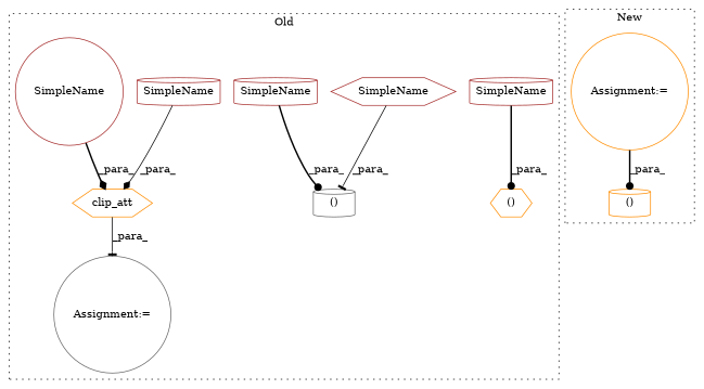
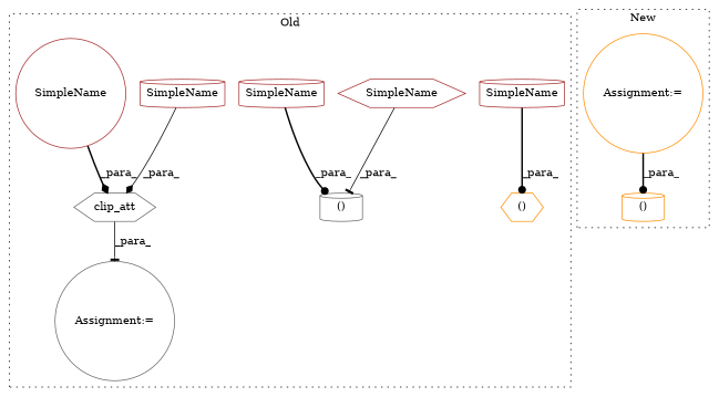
  digraph {
    node [a=42 l=9 s=4764 shape=cylinder color=brown]
    edge [style=bold arrowhead=dot]
-   n1 [a=32 l="9,1" label=clip_att s="4802,4830" shape=hexagon color=darkorange]
+   n1 [a=32 l="9,1" label=clip_att s="4802,4830" shape=hexagon color=gray40]
    n2 [a=106 l=54 label="()" s=4995 shape=hexagon color=darkorange]
    n3 [a=106 l=31 label="()" color=gray40]
    n4 [a=7 l=2 label="Assignment:=" s=4795 shape=circle color=gray40]
    n5 [label=SimpleName shape=hexagon]
    n6 [label=SimpleName s=5016]
    n7 [label=SimpleName s=4811]
    n8 [label=SimpleName s=4786]
    n9 [label=SimpleName s=4821 shape=circle]
    n10 [a=106 l=83 label="()" s=5061 color=darkorange]
    n11 [a=7 l=10 label="Assignment:=" s=4887 shape=circle color=darkorange]
    subgraph cluster_1 {
      label=Old
      style=dotted
      n1
      n2
      n3
      n4
      n5
      n6
      n7
      n8
      n9
    }
    subgraph cluster_2 {
      label=New
      style=dotted
      n10
      n11
    }
    n1 -> n4 [label=_para_ style=solid arrowhead=tee]
    n5 -> n3 [label=_para_ style=solid arrowhead=tee]
    n6 -> n2 [label=_para_]
    n7 -> n1 [label=_para_ style=solid arrowhead=diamond]
    n8 -> n3 [label=_para_]
    n9 -> n1 [label=_para_ arrowhead=diamond]
    n11 -> n10 [label=_para_]
  }
